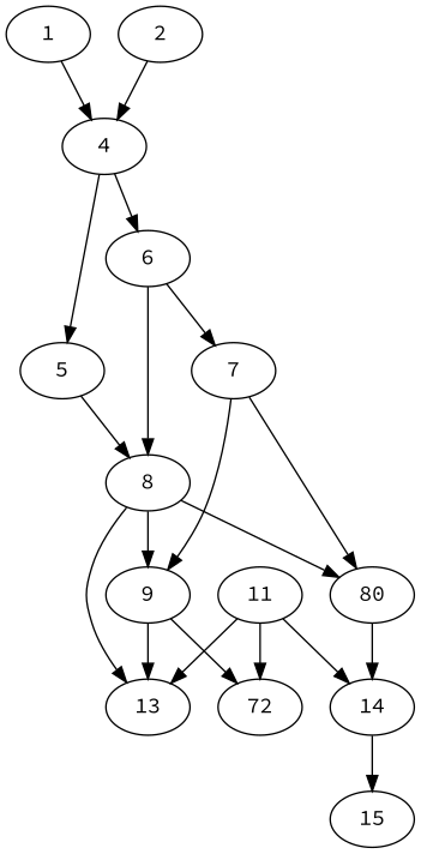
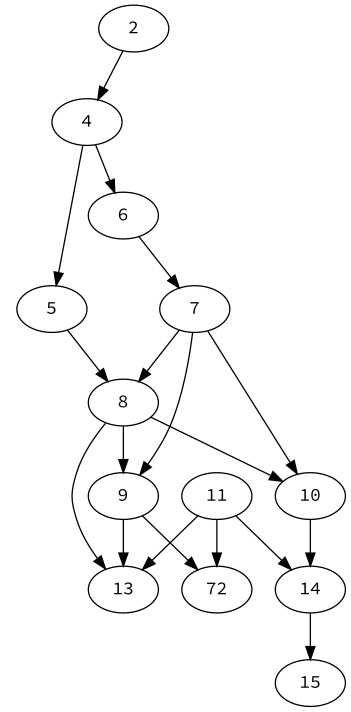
  digraph {
    fontname="Source Code Pro"
    node [alpha=0.02 fontname="Source Code Pro"]
    edge [fontname="Source Code Pro"]
-   1 [expect_size=9226240]
    4 [alpha=0.15 expect_size=13526016]
    5 [expect_size=24464384]
    6 [alpha=0.03 expect_size=10678272]
    8 [alpha=0.18 expect_size=18017280]
    7 [alpha=0.06 expect_size=43085824]
    2 [alpha=0.14 expect_size=15068160]
    9 [alpha=0.01 expect_size=19615744]
-   10 [alpha=0.15 expect_size=42397696 label=80]
+   10 [alpha=0.15 expect_size=42397696]
    13 [alpha=0.05 expect_size=19241984]
    n11 [alpha=0.11 expect_size=33220608 label=72]
    14 [expect_size=40634368]
    11 [alpha=0.19 expect_size=29312000]
    15 [alpha=0.14 expect_size=28372992]
-   1 -> 4
    4 -> 5
    4 -> 6
    5 -> 8
-   6 -> 8
+   7 -> 8
    6 -> 7
    8 -> 9
    8 -> 10
    8 -> 13
    7 -> 9
    7 -> 10
    2 -> 4
    9 -> 13
    9 -> n11
    10 -> 14
    14 -> 15
    11 -> 13
    11 -> n11
    11 -> 14
  }
